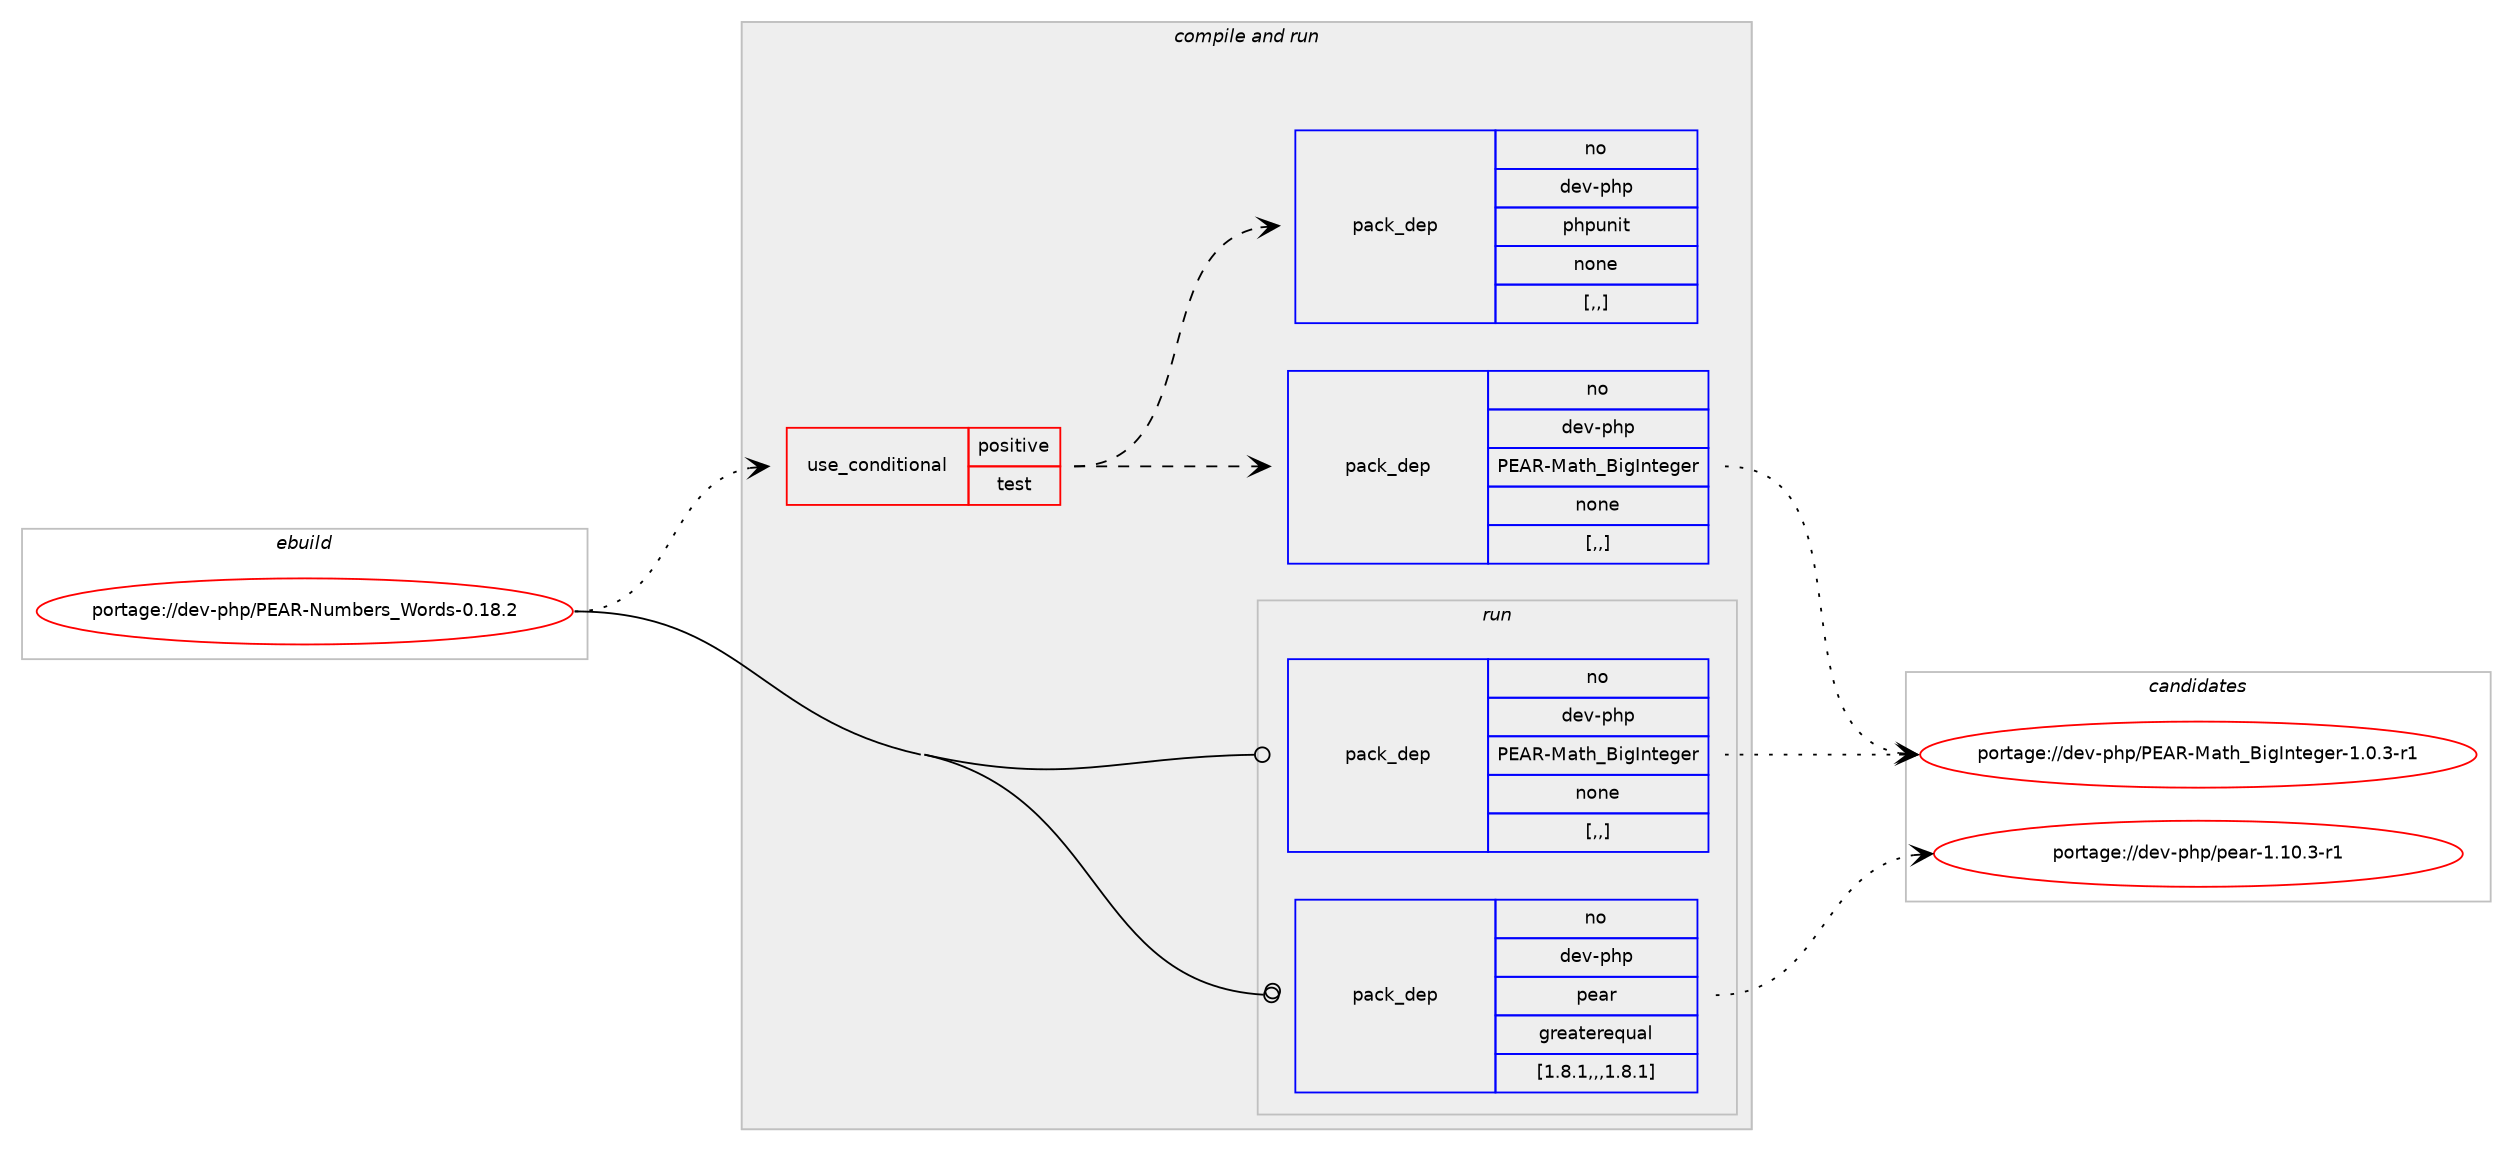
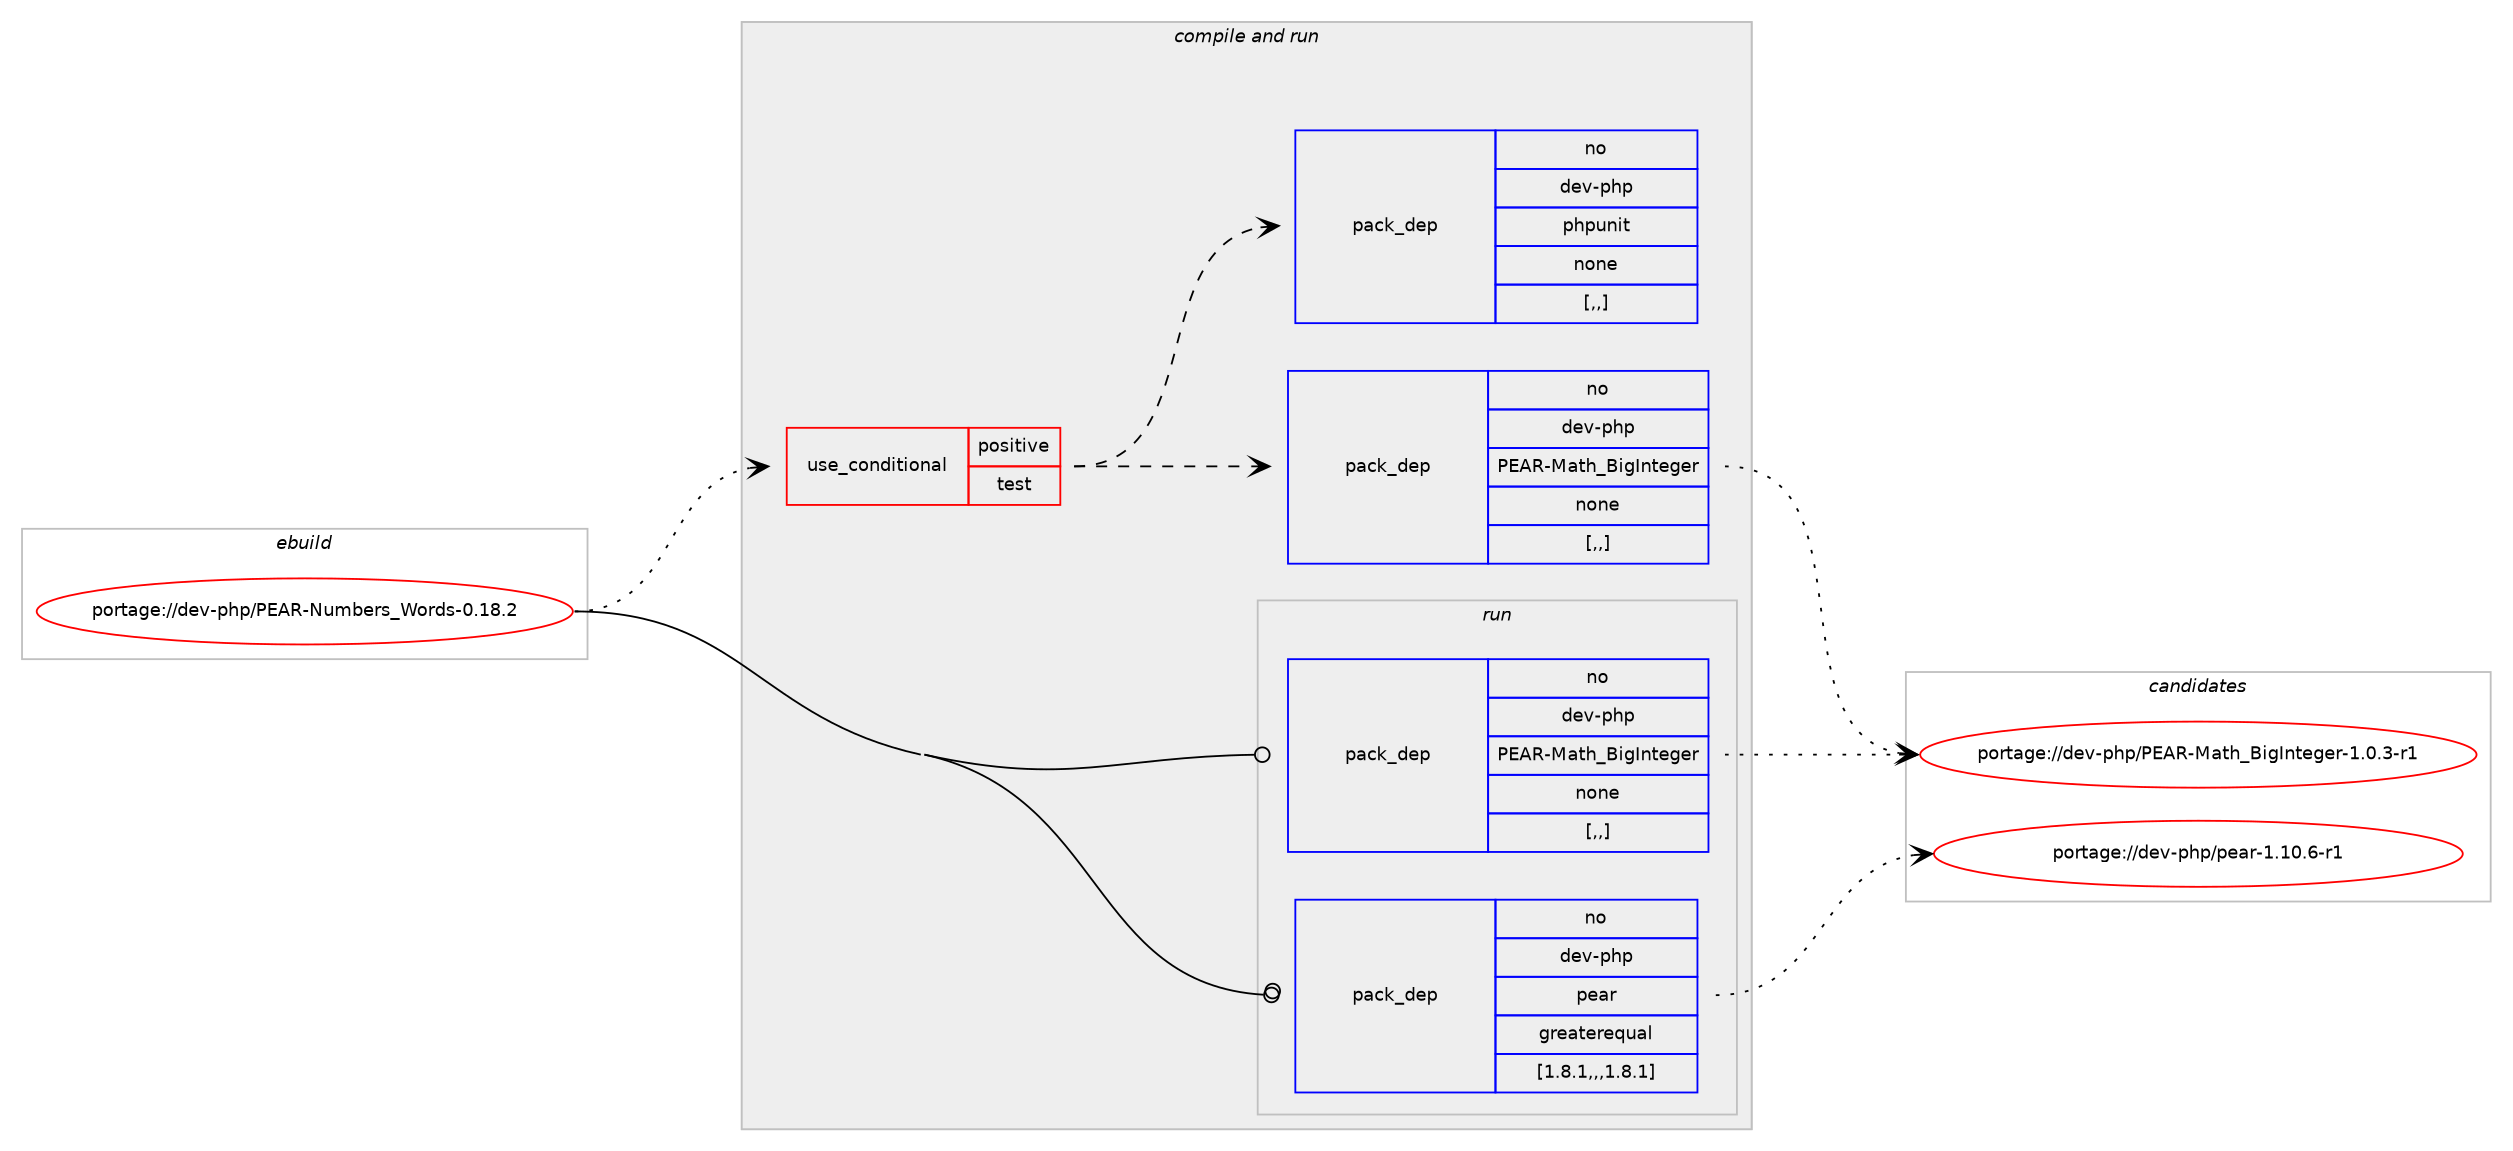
  digraph {
    compound=true
    concentrate=true
    fontname=Helvetica
    fontsize=10
    newrank=true
    rankdir=LR
    ranksep=1.5
    node [color=red fontname=Helvetica fontsize=10 shape=none]
    edge [arrowhead=vee headport=w style=dotted tailport=e weight=20]
    n1 [label="portage://dev-php/PEAR-Numbers_Words-0.18.2" width=4 shape=""]
    n2 [color=blue label=<<TABLE BORDER="0" CELLBORDER="1" CELLSPACING="0" CELLPADDING="4" WIDTH="220"><TR><TD ROWSPAN="6" CELLPADDING="30">pack_dep</TD></TR><TR><TD WIDTH="110">no</TD></TR><TR><TD>dev-php</TD></TR><TR><TD>PEAR-Math_BigInteger</TD></TR><TR><TD>none</TD></TR><TR><TD>[,,]</TD></TR></TABLE>>]
    n3 [color=blue label=<<TABLE BORDER="0" CELLBORDER="1" CELLSPACING="0" CELLPADDING="4" WIDTH="220"><TR><TD ROWSPAN="6" CELLPADDING="30">pack_dep</TD></TR><TR><TD WIDTH="110">no</TD></TR><TR><TD>dev-php</TD></TR><TR><TD>phpunit</TD></TR><TR><TD>none</TD></TR><TR><TD>[,,]</TD></TR></TABLE>>]
    n4 [label=<<TABLE BORDER="0" CELLBORDER="1" CELLSPACING="0" CELLPADDING="4"><TR><TD ROWSPAN="3" CELLPADDING="10">use_conditional</TD></TR><TR><TD>positive</TD></TR><TR><TD>test</TD></TR></TABLE>>]
    n5 [color=blue label=<<TABLE BORDER="0" CELLBORDER="1" CELLSPACING="0" CELLPADDING="4" WIDTH="220"><TR><TD ROWSPAN="6" CELLPADDING="30">pack_dep</TD></TR><TR><TD WIDTH="110">no</TD></TR><TR><TD>dev-php</TD></TR><TR><TD>PEAR-Math_BigInteger</TD></TR><TR><TD>none</TD></TR><TR><TD>[,,]</TD></TR></TABLE>>]
    n6 [color=blue label=<<TABLE BORDER="0" CELLBORDER="1" CELLSPACING="0" CELLPADDING="4" WIDTH="220"><TR><TD ROWSPAN="6" CELLPADDING="30">pack_dep</TD></TR><TR><TD WIDTH="110">no</TD></TR><TR><TD>dev-php</TD></TR><TR><TD>pear</TD></TR><TR><TD>greaterequal</TD></TR><TR><TD>[1.8.1,,,1.8.1]</TD></TR></TABLE>>]
    n7 [label="portage://dev-php/PEAR-Math_BigInteger-1.0.3-r1" width=4 shape=""]
-   n8 [label="portage://dev-php/pear-1.10.3-r1" width=4 shape=""]
+   n8 [label="portage://dev-php/pear-1.10.6-r1" width=4 shape=""]
    subgraph cluster_1 {
      color=gray
      label=<<i>ebuild</i>>
      n1
    }
    subgraph cluster_2 {
      color=gray
      label=<<i>dependencies</i>>
      subgraph cluster_3 {
        color=gray
        fillcolor="#eeeeee"
        label=<<i>compile</i>>
        style=filled
        subgraph sub_4 {
          color=gray
          fillcolor="#eeeeee"
          label=<<i>compile</i>>
          style=filled
          n4
          subgraph sub_5 {
            color=gray
            fillcolor="#eeeeee"
            label=<<i>compile</i>>
            style=filled
            n2
          }
          subgraph sub_6 {
            color=gray
            fillcolor="#eeeeee"
            label=<<i>compile</i>>
            style=filled
            n3
          }
        }
      }
      subgraph cluster_7 {
        color=gray
        fillcolor="#eeeeee"
        label=<<i>compile and run</i>>
        style=filled
      }
      subgraph cluster_8 {
        color=gray
        fillcolor="#eeeeee"
        label=<<i>run</i>>
        style=filled
        subgraph sub_9 {
          color=gray
          fillcolor="#eeeeee"
          label=<<i>run</i>>
          style=filled
          n5
        }
        subgraph sub_10 {
          color=gray
          fillcolor="#eeeeee"
          label=<<i>run</i>>
          style=filled
          n6
        }
      }
    }
    subgraph cluster_11 {
      color=gray
      label=<<i>candidates</i>>
      rank=same
      subgraph sub_12 {
        color=black
        label=<<i>candidates</i>>
        nodesep=1
        rank=same
        n7
      }
      subgraph sub_13 {
        color=black
        label=<<i>candidates</i>>
        nodesep=1
        rank=same
      }
      subgraph sub_14 {
        color=black
        label=<<i>candidates</i>>
        nodesep=1
        rank=same
        n7
      }
      subgraph sub_15 {
        color=black
        label=<<i>candidates</i>>
        nodesep=1
        rank=same
        n8
      }
    }
    n1 -> n4
    n1 -> n5 [arrowhead=odot style=solid]
    n1 -> n6 [arrowhead=odot style=solid]
    n2 -> n7 [weight=100]
    n4 -> n2 [style=dashed]
    n4 -> n3 [style=dashed]
    n5 -> n7 [weight=100]
    n6 -> n8 [weight=100]
  }
